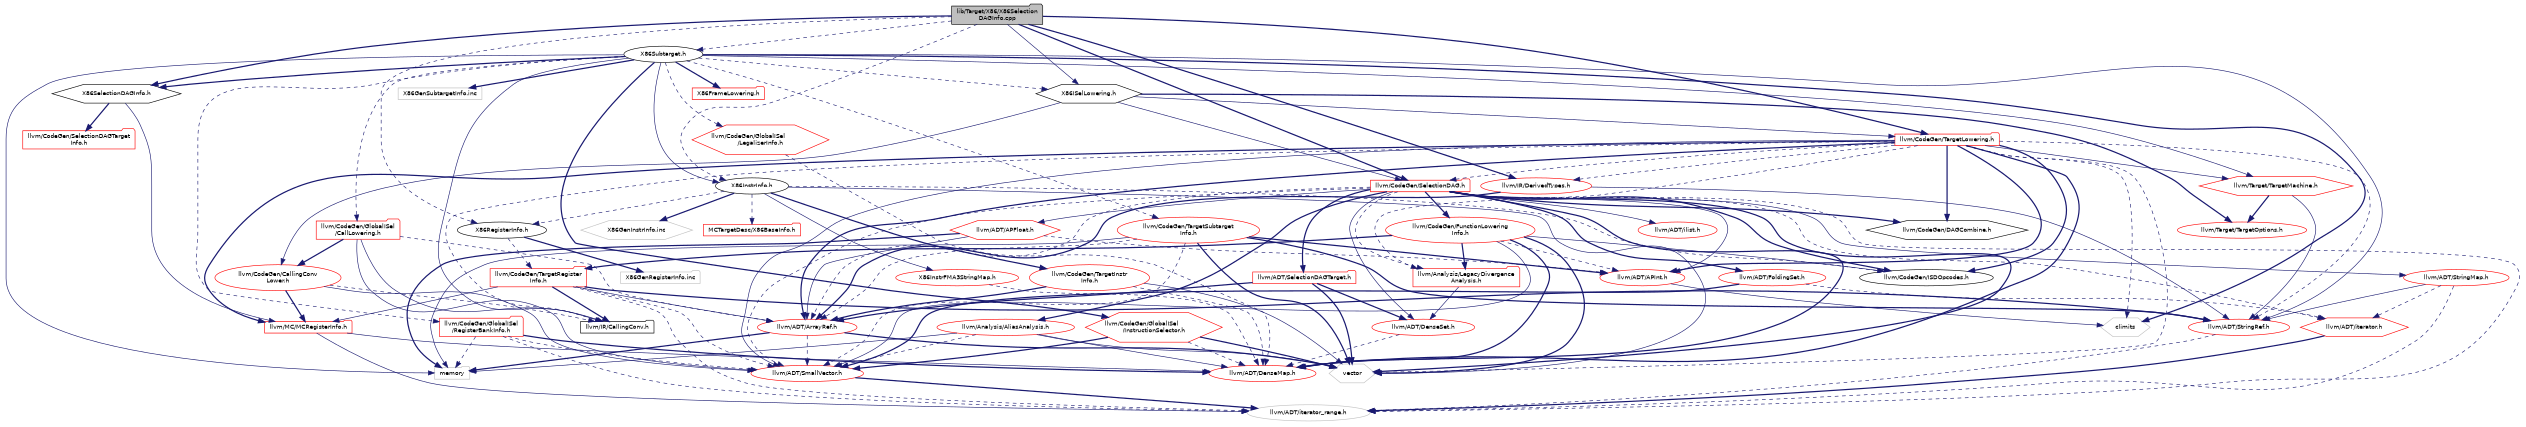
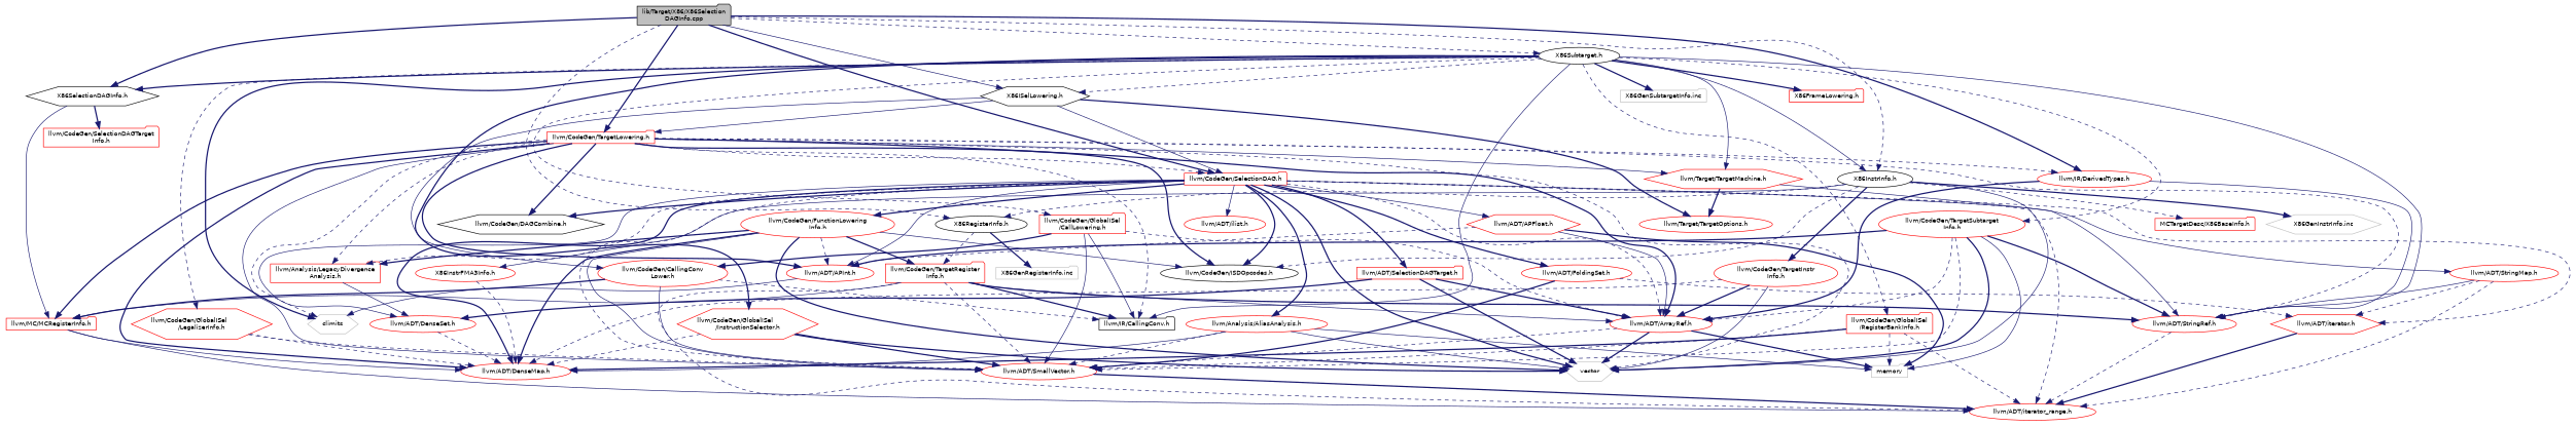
  digraph {
    node [color=red fontname=Helvetica fontsize=10 shape=ellipse]
    edge [color=midnightblue fontname=Helvetica fontsize=10 labelfontname=Helvetica labelfontsize=10 style=bold]
    n1 [color=black fillcolor=grey75 fontcolor=black height=0.2 label="lib/Target/X86/X86Selection\lDAGInfo.cpp" shape=folder style=filled width=0.4]
    n2 [color=black height=0.2 label="X86SelectionDAGInfo.h" shape=hexagon width=0.4]
    n3 [color=black height=0.2 label="X86ISelLowering.h" shape=hexagon width=0.4]
    n4 [height=0.2 label="llvm/CodeGen/SelectionDAG.h" shape=folder width=0.4]
    n5 [height=0.2 label="llvm/CodeGen/TargetLowering.h" shape=folder width=0.4]
    n6 [height=0.2 label="llvm/IR/DerivedTypes.h" width=0.4]
    n7 [color=black height=0.2 label="X86InstrInfo.h" width=0.4]
    n8 [color=black height=0.2 label="X86RegisterInfo.h" width=0.4]
    n9 [color=black height=0.2 label="X86Subtarget.h" width=0.4]
    n10 [height=0.2 label="llvm/CodeGen/SelectionDAGTarget\lInfo.h" shape=folder width=0.4]
    n11 [height=0.2 label="llvm/MC/MCRegisterInfo.h" shape=folder width=0.4]
    n12 [height=0.2 label="llvm/CodeGen/CallingConv\lLower.h" width=0.4]
    n13 [height=0.2 label="llvm/Target/TargetOptions.h" width=0.4]
    n14 [height=0.2 label="llvm/ADT/DenseMap.h" width=0.4]
-   n15 [color=grey75 height=0.2 label="llvm/ADT/iterator_range.h" width=0.4]
+   n15 [height=0.2 label="llvm/ADT/iterator_range.h" width=0.4]
    n16 [height=0.2 label="llvm/ADT/SmallVector.h" width=0.4]
    n17 [height=0.2 label="llvm/ADT/APFloat.h" shape=hexagon width=0.4]
    n18 [height=0.2 label="llvm/ADT/APInt.h" width=0.4]
    n19 [height=0.2 label="llvm/ADT/ArrayRef.h" width=0.4]
    n20 [color=grey75 height=0.2 label=vector shape=hexagon width=0.4]
    n21 [height=0.2 label="llvm/ADT/DenseSet.h" width=0.4]
    n22 [height=0.2 label="llvm/ADT/FoldingSet.h" width=0.4]
    n23 [height=0.2 label="llvm/ADT/iterator.h" shape=hexagon width=0.4]
    n24 [height=0.2 label="llvm/ADT/SelectionDAGTarget.h" shape=folder width=0.4]
    n25 [height=0.2 label="llvm/ADT/StringMap.h" width=0.4]
    n26 [height=0.2 label="llvm/ADT/ilist.h" width=0.4]
    n27 [height=0.2 label="llvm/Analysis/AliasAnalysis.h" width=0.4]
    n28 [height=0.2 label="llvm/Analysis/LegacyDivergence\lAnalysis.h" shape=folder width=0.4]
    n29 [color=black height=0.2 label="llvm/CodeGen/DAGCombine.h" shape=hexagon width=0.4]
    n30 [height=0.2 label="llvm/CodeGen/FunctionLowering\lInfo.h" width=0.4]
    n31 [color=black height=0.2 label="llvm/CodeGen/ISDOpcodes.h" width=0.4]
    n32 [color=black height=0.2 label="llvm/IR/CallingConv.h" shape=folder width=0.4]
    n33 [color=grey75 height=0.2 label=climits shape=hexagon width=0.4]
    n34 [height=0.2 label="llvm/ADT/StringRef.h" width=0.4]
    n35 [height=0.2 label="llvm/Target/TargetMachine.h" shape=hexagon width=0.4]
    n36 [height=0.2 label="MCTargetDesc/X86BaseInfo.h" shape=folder width=0.4]
-   n37 [height=0.2 label="X86InstrFMA3StringMap.h" width=0.4]
+   n37 [height=0.2 label="X86InstrFMA3Info.h" width=0.4]
    n38 [height=0.2 label="llvm/CodeGen/TargetInstr\lInfo.h" width=0.4]
    n39 [color=grey75 height=0.2 label="X86GenInstrInfo.inc" shape=hexagon width=0.4]
    n40 [height=0.2 label="llvm/CodeGen/TargetRegister\lInfo.h" shape=folder width=0.4]
    n41 [color=grey75 height=0.2 label="X86GenRegisterInfo.inc" shape=folder width=0.4]
    n42 [color=grey75 height=0.2 label=memory shape=folder width=0.4]
    n43 [height=0.2 label="X86FrameLowering.h" shape=folder width=0.4]
    n44 [height=0.2 label="llvm/CodeGen/GlobalISel\l/CallLowering.h" shape=folder width=0.4]
    n45 [height=0.2 label="llvm/CodeGen/GlobalISel\l/InstructionSelector.h" shape=hexagon width=0.4]
    n46 [height=0.2 label="llvm/CodeGen/GlobalISel\l/LegalizerInfo.h" shape=hexagon width=0.4]
    n47 [height=0.2 label="llvm/CodeGen/GlobalISel\l/RegisterBankInfo.h" shape=folder width=0.4]
    n48 [height=0.2 label="llvm/CodeGen/TargetSubtarget\lInfo.h" width=0.4]
    n49 [color=grey75 height=0.2 label="X86GenSubtargetInfo.inc" shape=folder width=0.4]
    n1 -> n2
    n1 -> n3 [style=solid]
    n1 -> n4
    n1 -> n5
    n1 -> n6
    n1 -> n7 [style=dashed]
    n1 -> n8 [style=dashed]
    n1 -> n9 [style=dashed]
    n2 -> n10
    n2 -> n11 [style=solid]
    n3 -> n4 [style=solid]
    n3 -> n5 [style=solid]
    n3 -> n12 [style=solid]
    n3 -> n13
    n4 -> n14
    n4 -> n15 [style=dashed]
    n4 -> n16 [style=dashed]
    n4 -> n17 [style=solid]
    n4 -> n18 [style=solid]
    n4 -> n19 [style=dashed]
    n4 -> n20
    n4 -> n21 [style=solid]
    n4 -> n22
    n4 -> n23 [style=dashed]
    n4 -> n24
    n4 -> n25 [style=solid]
    n4 -> n26 [style=solid]
    n4 -> n27
    n4 -> n28 [style=dashed]
    n4 -> n29
    n4 -> n30
    n4 -> n31
    n5 -> n4 [style=dashed]
    n5 -> n6 [style=dashed]
    n5 -> n11
    n5 -> n14
    n5 -> n16 [style=solid]
    n5 -> n18
    n5 -> n19
    n5 -> n20 [style=dashed]
    n5 -> n28 [style=dashed]
    n5 -> n29
    n5 -> n31
    n5 -> n32 [style=dashed]
    n5 -> n33 [style=dashed]
    n5 -> n34 [style=dashed]
    n5 -> n35 [style=solid]
    n6 -> n19
    n6 -> n34 [style=solid]
    n7 -> n8 [style=dashed]
    n7 -> n20 [style=solid]
    n7 -> n31 [style=dashed]
    n7 -> n36 [style=dashed]
    n7 -> n37 [style=solid]
    n7 -> n38
    n7 -> n39
    n8 -> n40 [style=dashed]
    n8 -> n41
    n9 -> n2
    n9 -> n3 [style=dashed]
    n9 -> n7 [style=solid]
    n9 -> n32 [style=solid]
    n9 -> n33
    n9 -> n34 [style=solid]
    n9 -> n35 [style=solid]
-   n9 -> n42 [style=solid]
    n9 -> n43
    n9 -> n44 [style=dashed]
    n9 -> n45
    n9 -> n46 [style=dashed]
    n9 -> n47 [style=dashed]
    n9 -> n48 [style=dashed]
    n9 -> n49
    n11 -> n14 [style=solid]
    n11 -> n15 [style=solid]
    n12 -> n11
    n12 -> n16 [style=solid]
    n12 -> n32 [style=dashed]
    n16 -> n15
    n17 -> n18 [style=dashed]
    n17 -> n19 [style=solid]
    n17 -> n42
    n18 -> n33 [style=solid]
    n19 -> n16 [style=dashed]
    n19 -> n20
    n19 -> n42
    n21 -> n14 [style=dashed]
    n22 -> n16
    n22 -> n23 [style=dashed]
    n23 -> n15
    n24 -> n19
    n24 -> n20
    n24 -> n21
    n25 -> n15 [style=dashed]
    n25 -> n23 [style=dashed]
    n25 -> n34 [style=solid]
    n27 -> n14 [style=solid]
    n27 -> n16 [style=dashed]
    n27 -> n20 [style=solid]
    n27 -> n42 [style=solid]
    n28 -> n21 [style=solid]
    n30 -> n14
    n30 -> n16 [style=solid]
    n30 -> n18 [style=dashed]
    n30 -> n20
    n30 -> n28
    n30 -> n31 [style=solid]
    n30 -> n40
    n34 -> n15 [style=dashed]
    n35 -> n13
    n35 -> n34 [style=solid]
    n37 -> n14 [style=dashed]
    n38 -> n14 [style=dashed]
    n38 -> n19
    n38 -> n20 [style=solid]
    n40 -> n11 [style=solid]
    n40 -> n15 [style=dashed]
    n40 -> n16 [style=dashed]
    n40 -> n19 [style=solid]
    n40 -> n32
    n40 -> n34
    n44 -> n12
    n44 -> n16 [style=solid]
    n44 -> n19 [style=dashed]
    n44 -> n32 [style=solid]
    n45 -> n14 [style=dashed]
    n45 -> n16
    n45 -> n20
    n46 -> n14 [style=dashed]
+   n46 -> n16 [style=dashed]
    n47 -> n14
    n47 -> n15 [style=dashed]
    n47 -> n16 [style=dashed]
    n47 -> n42 [style=dashed]
    n48 -> n16 [style=dashed]
    n48 -> n18
    n48 -> n19 [style=dashed]
    n48 -> n20
    n48 -> n34
    n48 -> n42 [style=solid]
  }
